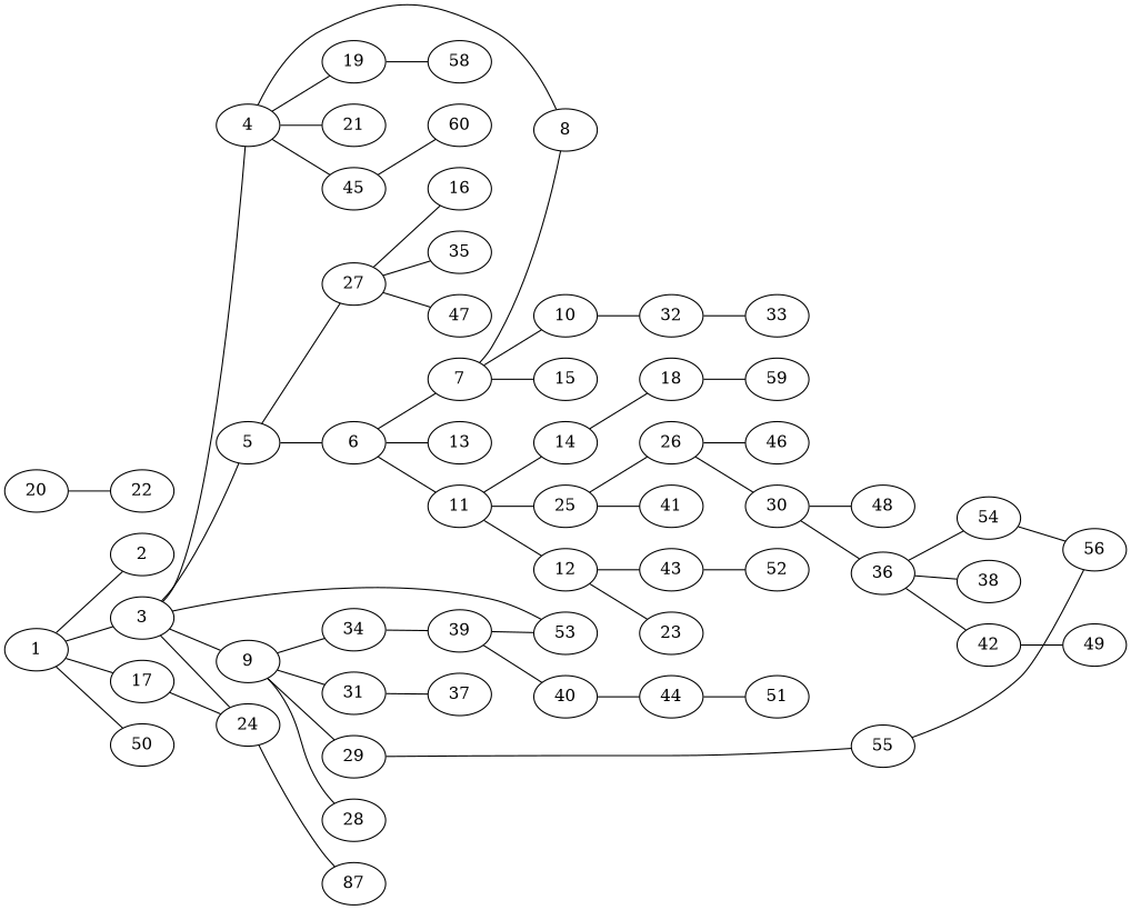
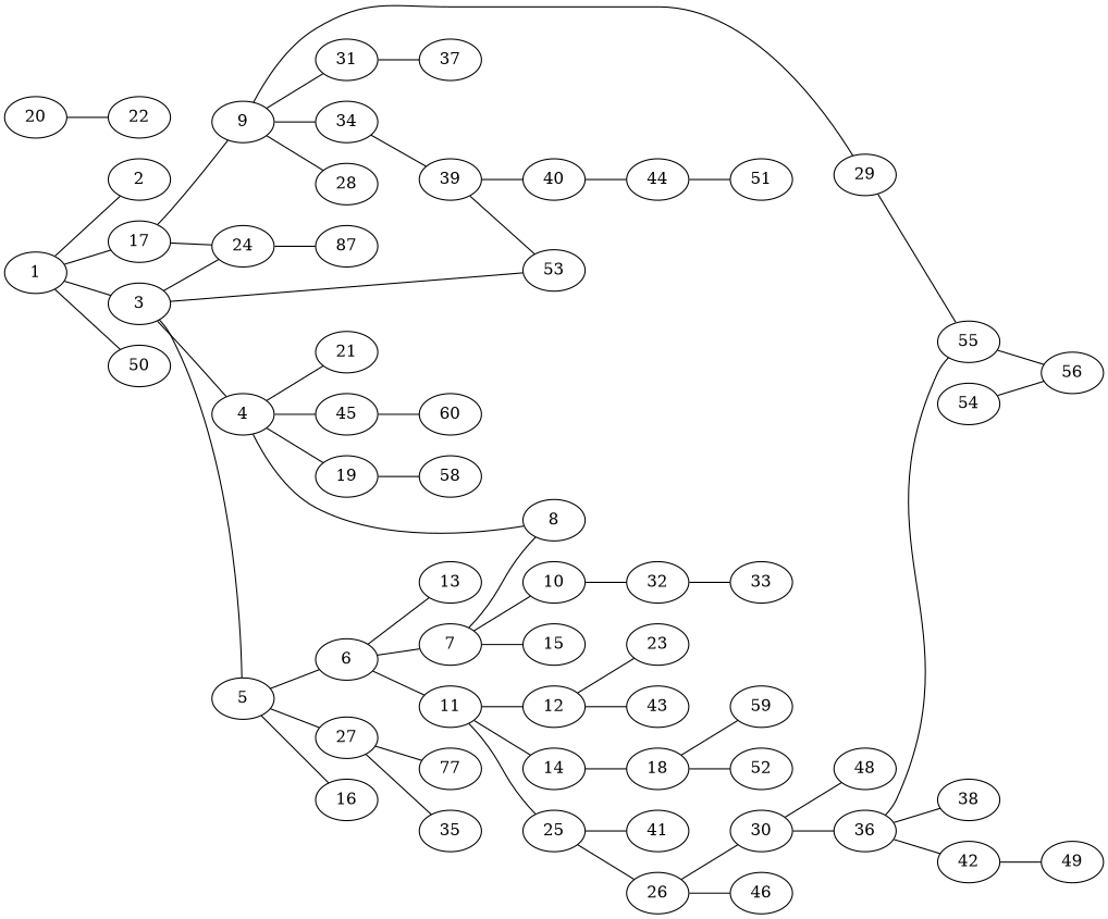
  graph {
    rankdir=LR
    1
    2
    3
    17
    50
    4
    5
    9
    24
    53
    8
    19
    21
    45
    6
    16
    27
    28
    29
    31
    34
    n22 [label=87]
    20
    22
    58
    60
    7
    11
    13
    35
-   47
+   47 [label=77]
    55
    37
    39
    10
    15
    12
    14
    25
    32
    23
    43
    18
    26
    41
    33
    56
    40
    52
    59
    30
    46
    36
    48
    38
    42
    54
    49
    44
    51
    1 -- 2
    1 -- 3
    1 -- 17
    1 -- 50
    3 -- 4
    3 -- 5
-   3 -- 9
+   17 -- 9
    3 -- 24
    3 -- 53
    17 -- 24
    4 -- 8
    4 -- 19
    4 -- 21
    4 -- 45
    5 -- 6
-   27 -- 16
+   5 -- 16
    5 -- 27
    9 -- 28
    9 -- 29
    9 -- 31
    9 -- 34
    24 -- n22
    19 -- 58
    45 -- 60
    6 -- 7
    6 -- 11
    6 -- 13
    27 -- 35
    27 -- 47
    29 -- 55
    31 -- 37
    34 -- 39
    20 -- 22
    7 -- 8
    7 -- 10
    7 -- 15
    11 -- 12
    11 -- 14
    11 -- 25
    55 -- 56
    39 -- 53
    39 -- 40
    10 -- 32
    12 -- 23
    12 -- 43
    14 -- 18
    25 -- 26
    25 -- 41
    32 -- 33
-   43 -- 52
+   18 -- 52
    18 -- 59
    26 -- 30
    26 -- 46
    40 -- 44
    30 -- 36
    30 -- 48
    36 -- 38
    36 -- 42
-   36 -- 54
+   36 -- 55
    42 -- 49
    54 -- 56
    44 -- 51
  }
